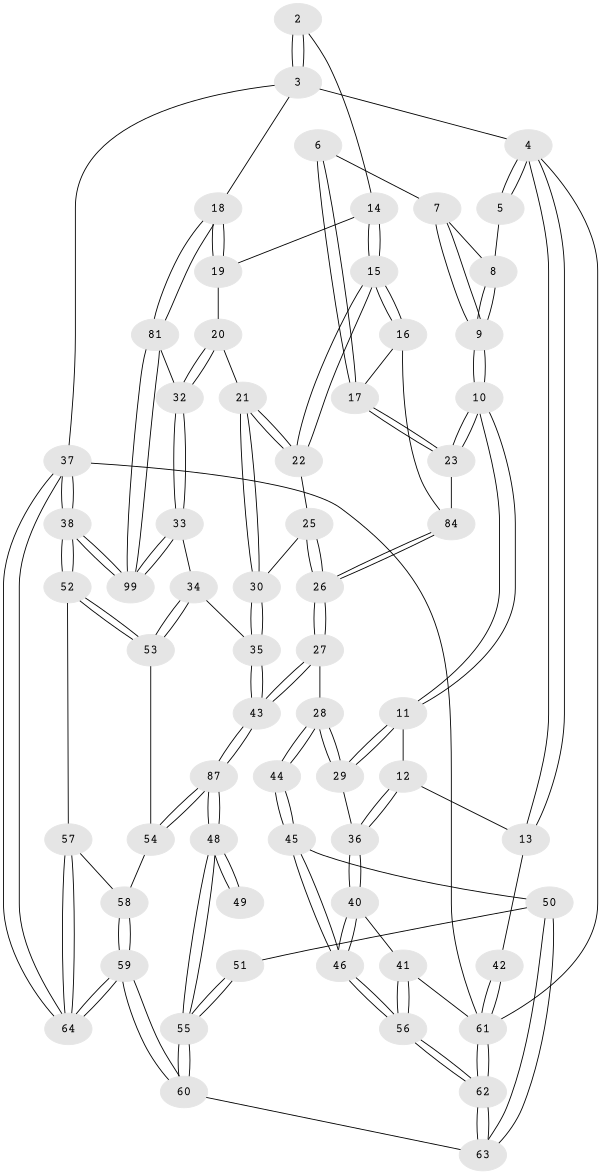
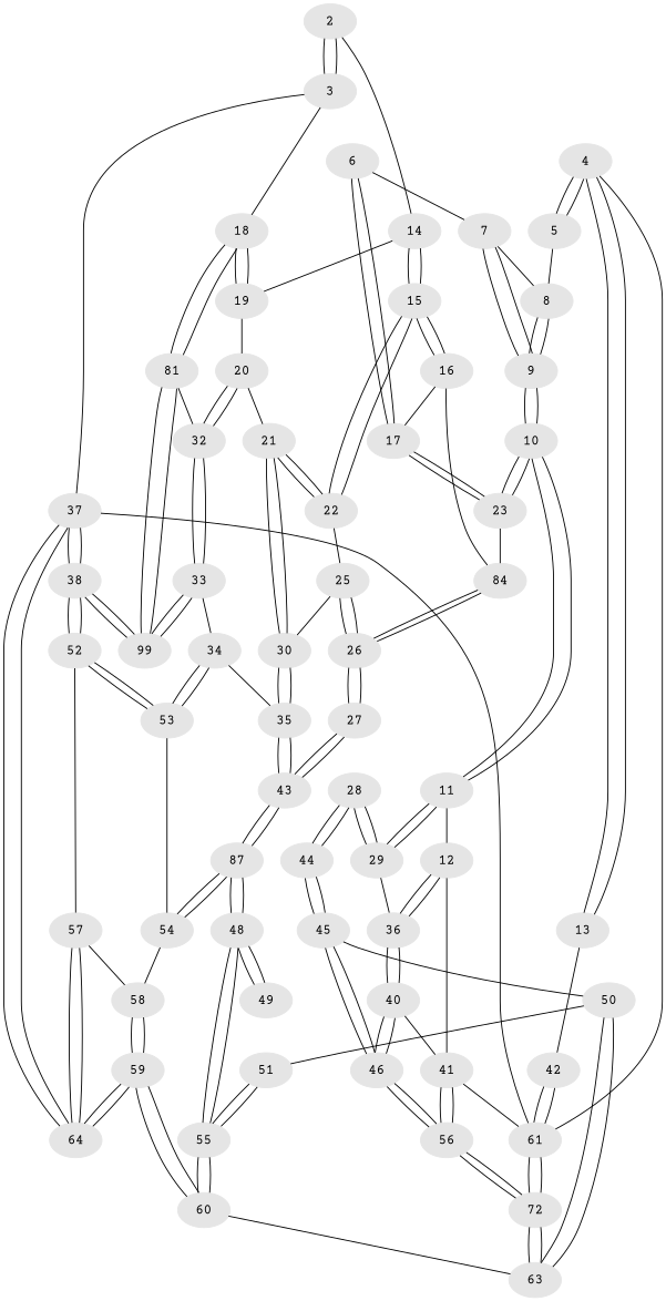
  graph {
    fontname="Courier Prime"
    node [color=gray90 fontname="Courier Prime" style=filled]
    edge [fontname="Courier Prime"]
    2
    3
    14
    6
    7
    17
    4
    18
    37
    15
    19
    5
    13
    61
    n15 [label=81]
    38
    64
    8
    42
-   62
+   62 [label=72]
    9
    23
    10
    11
    12
    29
    n27 [label=84]
    36
    40
    16
    22
    20
    25
    26
    32
    n36 [label=99]
    21
    30
    33
    35
    27
    28
    43
    44
    n45 [label=87]
    45
    34
    53
    54
    41
    46
    52
    57
    56
    48
    50
    51
    63
    49
    55
    58
    60
    59
    2 -- 3
    2 -- 3
    2 -- 14
-   3 -- 4
    3 -- 18
    3 -- 37
    14 -- 15
    14 -- 15
    14 -- 19
    6 -- 7
    6 -- 17
    6 -- 17
    7 -- 8
    7 -- 9
    7 -- 9
    17 -- 23
    17 -- 23
    4 -- 5
    4 -- 5
    4 -- 13
    4 -- 13
    4 -- 61
    18 -- 19
    18 -- 19
    18 -- n15
    18 -- n15
    37 -- 61
    37 -- 38
    37 -- 38
    37 -- 64
    37 -- 64
    15 -- 16
    15 -- 16
    15 -- 22
    15 -- 22
    19 -- 20
    5 -- 8
    13 -- 42
    61 -- 62
    61 -- 62
    n15 -- 32
    n15 -- n36
    n15 -- n36
    38 -- n36
    38 -- n36
    38 -- 52
    38 -- 52
    8 -- 9
    8 -- 9
    42 -- 61
    42 -- 61
    62 -- 63
    62 -- 63
    9 -- 10
    9 -- 10
    23 -- n27
    10 -- 23
    10 -- 23
    10 -- 11
    10 -- 11
    11 -- 12
    11 -- 29
    11 -- 29
-   12 -- 13
+   12 -- 41
    12 -- 36
    12 -- 36
    29 -- 36
    n27 -- 26
    n27 -- 26
    36 -- 40
    36 -- 40
    40 -- 41
    40 -- 46
    40 -- 46
    16 -- 17
    16 -- n27
    22 -- 25
    20 -- 32
    20 -- 32
    20 -- 21
    25 -- 26
    25 -- 26
    25 -- 30
    26 -- 27
    26 -- 27
    32 -- 33
    32 -- 33
    21 -- 22
    21 -- 22
    21 -- 30
    21 -- 30
    30 -- 35
    30 -- 35
    33 -- n36
    33 -- n36
    33 -- 34
    35 -- 43
    35 -- 43
-   27 -- 28
    27 -- 43
    27 -- 43
    28 -- 29
    28 -- 29
    28 -- 44
    28 -- 44
    43 -- n45
    43 -- n45
    44 -- 45
    44 -- 45
    n45 -- 54
    n45 -- 54
    n45 -- 48
    n45 -- 48
    45 -- 46
    45 -- 46
    45 -- 50
    34 -- 35
    34 -- 53
    34 -- 53
    53 -- 54
    54 -- 58
    41 -- 61
    41 -- 56
    41 -- 56
    46 -- 56
    46 -- 56
    52 -- 53
    52 -- 53
    52 -- 57
    57 -- 64
    57 -- 64
    57 -- 58
    56 -- 62
    56 -- 62
    48 -- 49
    48 -- 49
    48 -- 55
    48 -- 55
    50 -- 51
    50 -- 63
    50 -- 63
    51 -- 55
    51 -- 55
    55 -- 60
    55 -- 60
    58 -- 59
    58 -- 59
    60 -- 63
    59 -- 64
    59 -- 64
    59 -- 60
    59 -- 60
  }
